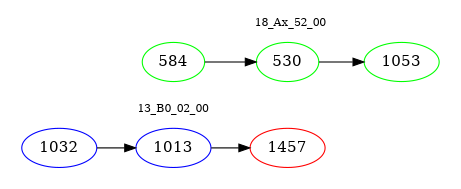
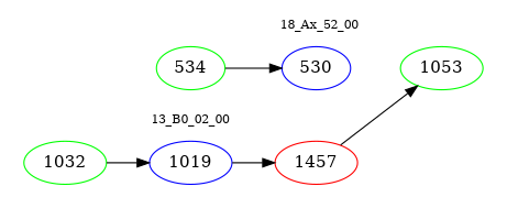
  digraph {
    rankdir=LR
    node [color=green]
    edge [color=black]
-   n1 [label=584]
-   n2 [label=530]
+   n1 [label=534]
+   n2 [color=blue label=530]
    n3 [label=1053]
-   n4 [color=blue label=1032]
-   n5 [color=blue label=1013]
+   n4 [label=1032]
+   n5 [color=blue label=1019]
    n6 [color=red label=1457]
    subgraph cluster_1 {
      color=white
      fontsize=10
      label="18_Ax_52_00"
      n1
      n2
      n3
    }
    subgraph cluster_2 {
      color=white
      fontsize=10
      label="13_B0_02_00"
      n4
      n5
      n6
    }
    n1 -> n2
-   n2 -> n3
+   n6 -> n3
    n4 -> n5
    n5 -> n6
  }
